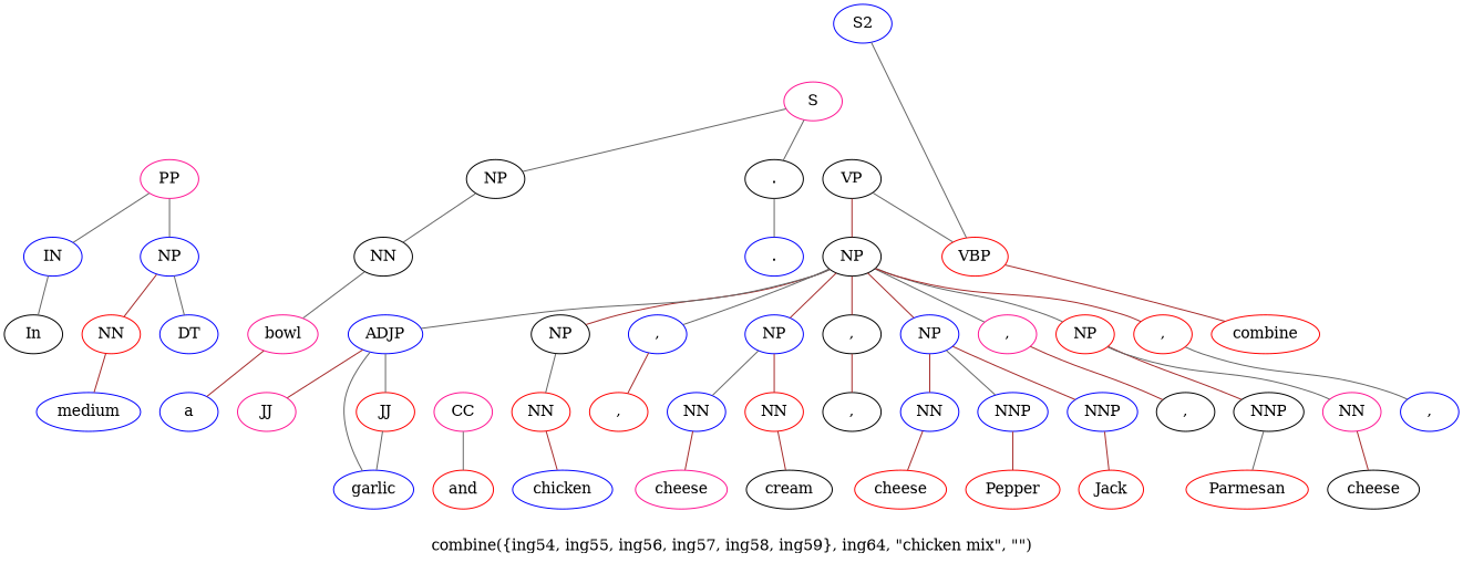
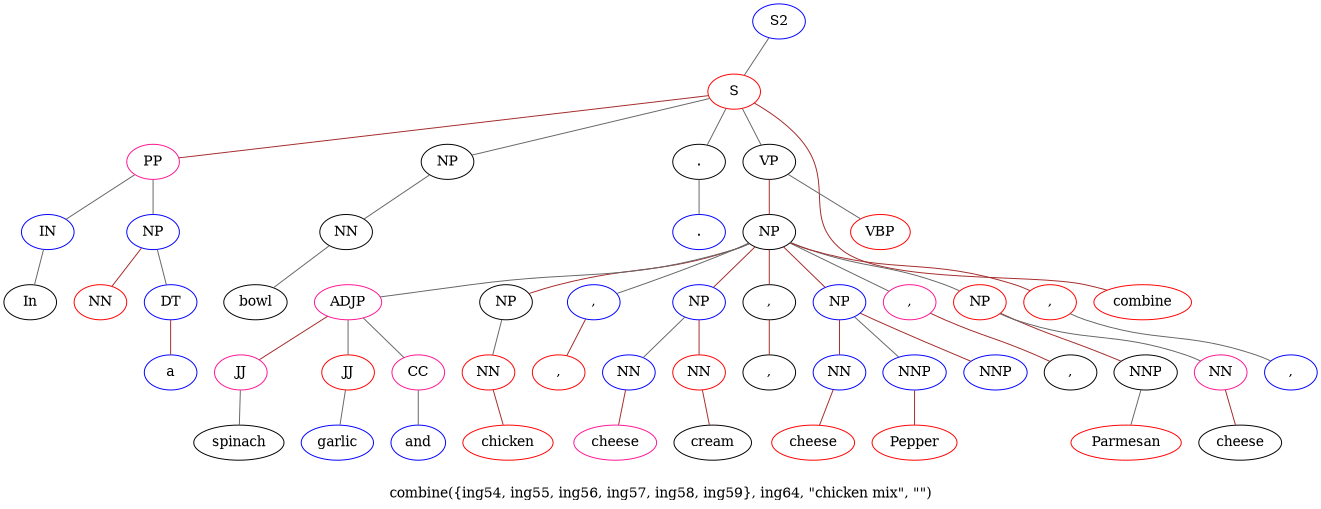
  graph {
    label="combine({ing54, ing55, ing56, ing57, ing58, ing59}, ing64, \"chicken mix\", \"\")"
    node [color=blue]
    edge [color=gray40]
    n1 [label=S2]
-   n2 [color=deeppink label=S]
+   n2 [color=red label=S]
    n3 [color=deeppink label=PP]
    n4 [color=black label=NP]
    n5 [color=black label=VP]
    n6 [color=black label="."]
    n7 [label=IN]
    n8 [label=NP]
    n9 [color=black label=NN]
    n10 [color=red label=VBP]
    n11 [color=black label=NP]
    n12 [label="."]
    n13 [color=black label=In]
    n14 [label=DT]
    n15 [color=red label=NN]
    n16 [label=a]
-   n17 [label=medium]
-   n18 [color=deeppink label=bowl]
+   n18 [color=black label=bowl]
    n19 [color=red label=combine]
    n20 [color=black label=NP]
    n21 [label=","]
    n22 [label=NP]
    n23 [color=black label=","]
    n24 [label=NP]
    n25 [color=deeppink label=","]
    n26 [color=red label=NP]
    n27 [color=red label=","]
-   n28 [label=ADJP]
+   n28 [color=deeppink label=ADJP]
    n29 [color=red label=NN]
    n30 [color=red label=","]
    n31 [color=red label=NN]
    n32 [label=NN]
    n33 [color=black label=","]
    n34 [label=NNP]
    n35 [label=NNP]
    n36 [label=NN]
    n37 [color=black label=","]
    n38 [color=black label=NNP]
    n39 [color=deeppink label=NN]
    n40 [label=","]
    n41 [color=red label=JJ]
    n42 [color=deeppink label=CC]
    n43 [color=deeppink label=JJ]
-   n44 [label=chicken]
+   n44 [color=red label=chicken]
    n45 [color=black label=cream]
    n46 [color=deeppink label=cheese]
    n47 [color=red label=Pepper]
-   n48 [color=red label=Jack]
    n49 [color=red label=cheese]
    n50 [color=red label=Parmesan]
    n51 [color=black label=cheese]
    n52 [label=garlic]
-   n53 [color=red label=and]
-   n1 -- n10
+   n53 [label=and]
+   n54 [color=black label=spinach]
+   n1 -- n2
+   n2 -- n3 [color=brown]
    n2 -- n4
+   n2 -- n5
    n2 -- n6
    n3 -- n7
    n3 -- n8
    n4 -- n9
    n5 -- n10
    n5 -- n11 [color=brown]
    n6 -- n12
    n7 -- n13
    n8 -- n14
    n8 -- n15 [color=brown]
    n9 -- n18
-   n10 -- n19 [color=brown]
+   n2 -- n19 [color=brown]
    n11 -- n20 [color=brown]
    n11 -- n21
    n11 -- n22 [color=brown]
    n11 -- n23 [color=brown]
    n11 -- n24 [color=brown]
    n11 -- n25
    n11 -- n26
    n11 -- n27 [color=brown]
    n11 -- n28
-   n18 -- n16 [color=brown]
-   n15 -- n17 [color=brown]
+   n14 -- n16 [color=brown]
    n20 -- n29
    n21 -- n30 [color=brown]
    n22 -- n31 [color=brown]
    n22 -- n32
    n23 -- n33 [color=brown]
    n24 -- n34
    n24 -- n35 [color=brown]
    n24 -- n36 [color=brown]
    n25 -- n37 [color=brown]
    n26 -- n38 [color=brown]
    n26 -- n39
    n27 -- n40
    n28 -- n41
-   n28 -- n52
+   n28 -- n42
    n28 -- n43 [color=brown]
    n29 -- n44 [color=brown]
    n31 -- n45 [color=brown]
    n32 -- n46 [color=brown]
    n34 -- n47 [color=brown]
-   n35 -- n48 [color=brown]
    n36 -- n49 [color=brown]
    n38 -- n50
    n39 -- n51 [color=brown]
    n41 -- n52
    n42 -- n53
+   n43 -- n54
  }
